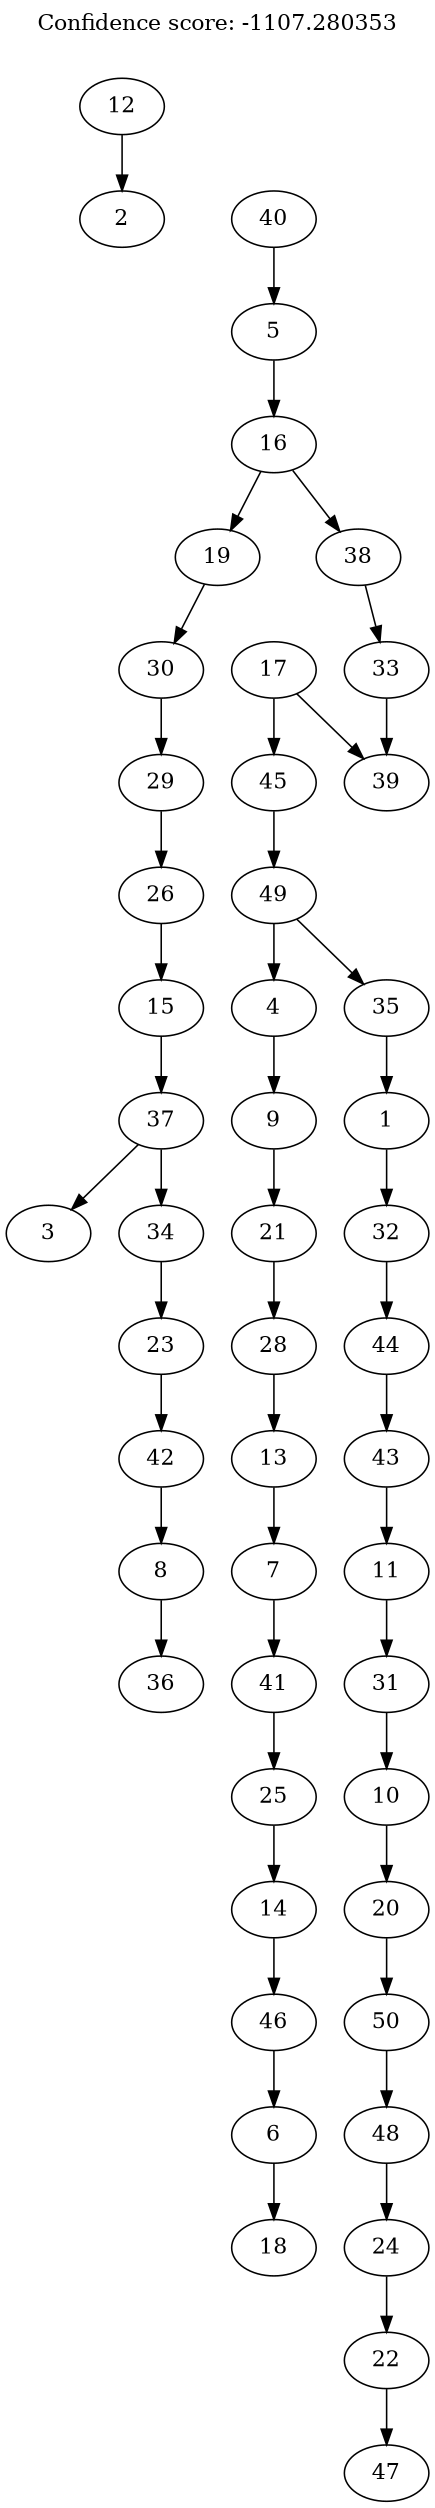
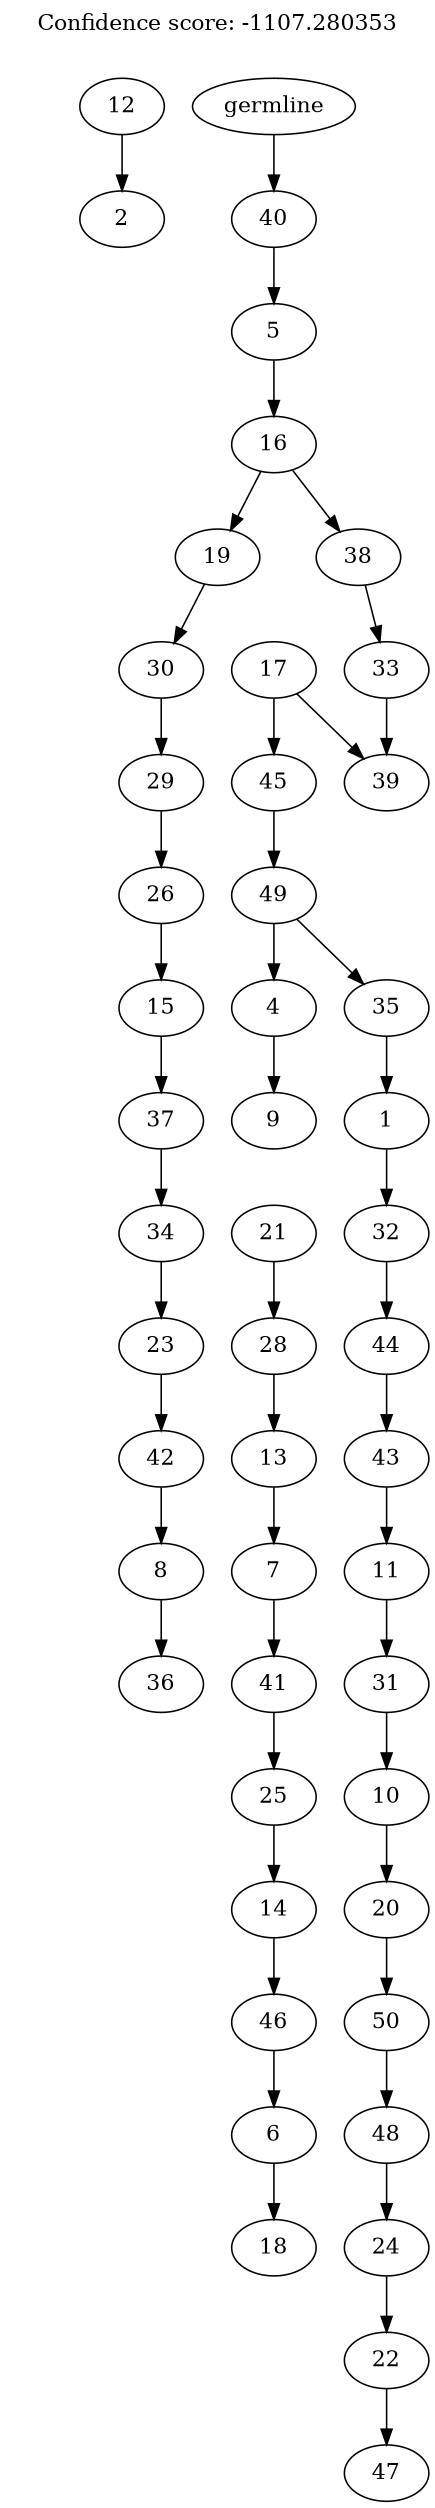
  digraph {
    label="Confidence score: -1107.280353"
    labelloc=t
    n1 [label=12]
    n2 [label=2]
-   n3 [label=3]
    n4 [label=8]
    n5 [label=36]
    n6 [label=42]
    n7 [label=23]
    n8 [label=34]
    n9 [label=37]
    n10 [label=15]
    n11 [label=26]
    n12 [label=29]
    n13 [label=30]
    n14 [label=19]
    n15 [label=22]
    n16 [label=47]
    n17 [label=24]
    n18 [label=48]
    n19 [label=50]
    n20 [label=20]
    n21 [label=10]
    n22 [label=31]
    n23 [label=11]
    n24 [label=43]
    n25 [label=44]
    n26 [label=32]
    n27 [label=1]
    n28 [label=35]
    n29 [label=6]
    n30 [label=18]
    n31 [label=46]
    n32 [label=14]
    n33 [label=25]
    n34 [label=41]
    n35 [label=7]
    n36 [label=13]
    n37 [label=28]
    n38 [label=21]
    n39 [label=9]
    n40 [label=4]
    n41 [label=49]
    n42 [label=45]
    n43 [label=17]
    n44 [label=39]
    n45 [label=33]
    n46 [label=38]
    n47 [label=16]
    n48 [label=5]
    n49 [label=40]
+   n50 [label=germline]
    n1 -> n2
    n4 -> n5
    n6 -> n4
    n7 -> n6
    n8 -> n7
-   n9 -> n3
    n9 -> n8
    n10 -> n9
    n11 -> n10
    n12 -> n11
    n13 -> n12
    n14 -> n13
    n15 -> n16
    n17 -> n15
    n18 -> n17
    n19 -> n18
    n20 -> n19
    n21 -> n20
    n22 -> n21
    n23 -> n22
    n24 -> n23
    n25 -> n24
    n26 -> n25
    n27 -> n26
    n28 -> n27
    n29 -> n30
    n31 -> n29
    n32 -> n31
    n33 -> n32
    n34 -> n33
    n35 -> n34
    n36 -> n35
    n37 -> n36
    n38 -> n37
-   n39 -> n38
    n40 -> n39
    n41 -> n28
    n41 -> n40
    n42 -> n41
    n43 -> n42
    n43 -> n44
    n45 -> n44
    n46 -> n45
    n47 -> n14
    n47 -> n46
    n48 -> n47
    n49 -> n48
+   n50 -> n49
  }
